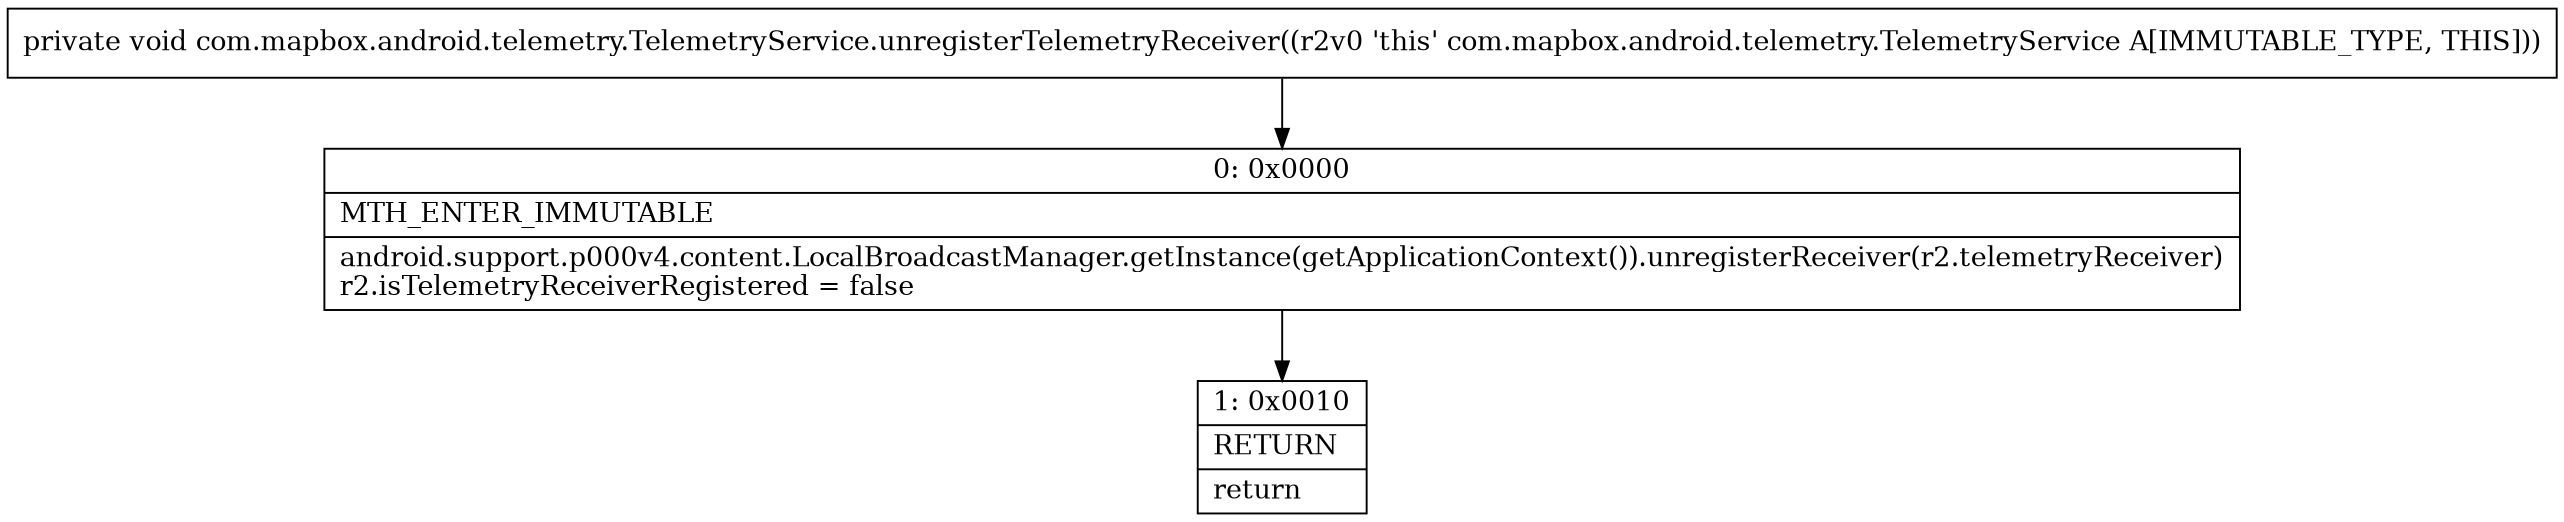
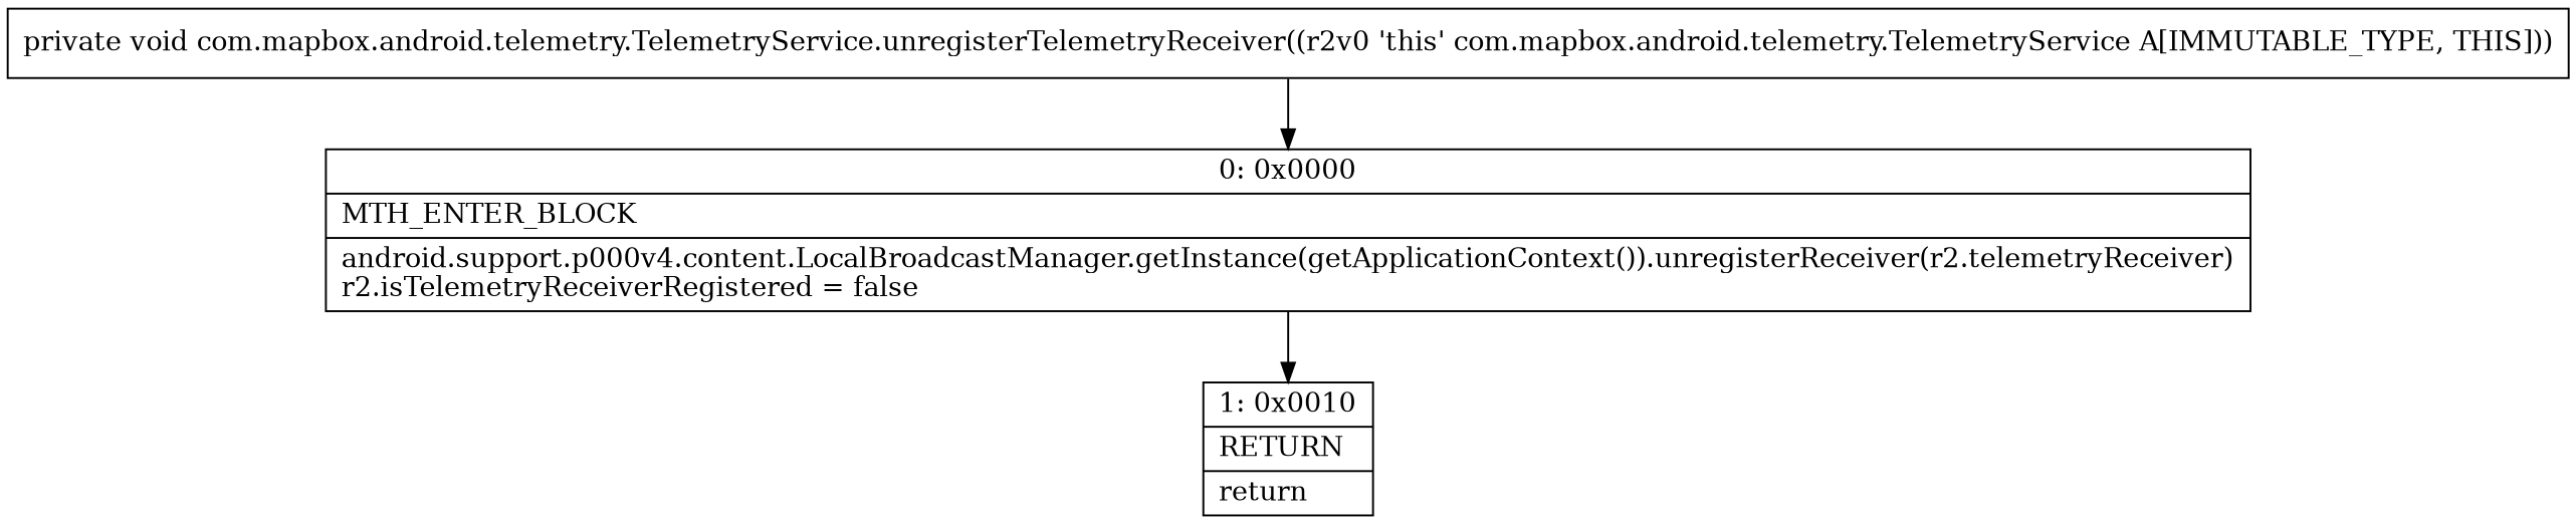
  digraph {
    node [shape=record]
-   n1 [label="{0\:\ 0x0000|MTH_ENTER_IMMUTABLE\l|android.support.p000v4.content.LocalBroadcastManager.getInstance(getApplicationContext()).unregisterReceiver(r2.telemetryReceiver)\lr2.isTelemetryReceiverRegistered = false\l}"]
+   n1 [label="{0\:\ 0x0000|MTH_ENTER_BLOCK\l|android.support.p000v4.content.LocalBroadcastManager.getInstance(getApplicationContext()).unregisterReceiver(r2.telemetryReceiver)\lr2.isTelemetryReceiverRegistered = false\l}"]
    n2 [label="{1\:\ 0x0010|RETURN\l|return\l}"]
    n3 [label="{private void com.mapbox.android.telemetry.TelemetryService.unregisterTelemetryReceiver((r2v0 'this' com.mapbox.android.telemetry.TelemetryService A[IMMUTABLE_TYPE, THIS])) }"]
    n1 -> n2
    n3 -> n1
  }
